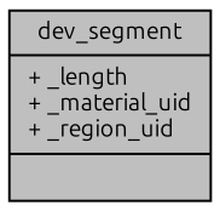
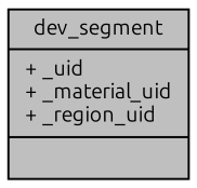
  digraph {
    fontname=Ubuntu
-   n1 [color=black fillcolor=grey75 fontcolor=black fontname=Ubuntu fontsize=10 height=0.2 label="{dev_segment\n|+ _length\l+ _material_uid\l+ _region_uid\l|}" shape=record style=filled width=0.4]
+   n1 [color=black fillcolor=grey75 fontcolor=black fontname=Ubuntu fontsize=10 height=0.2 label="{dev_segment\n|+ _uid\l+ _material_uid\l+ _region_uid\l|}" shape=record style=filled width=0.4]
  }
